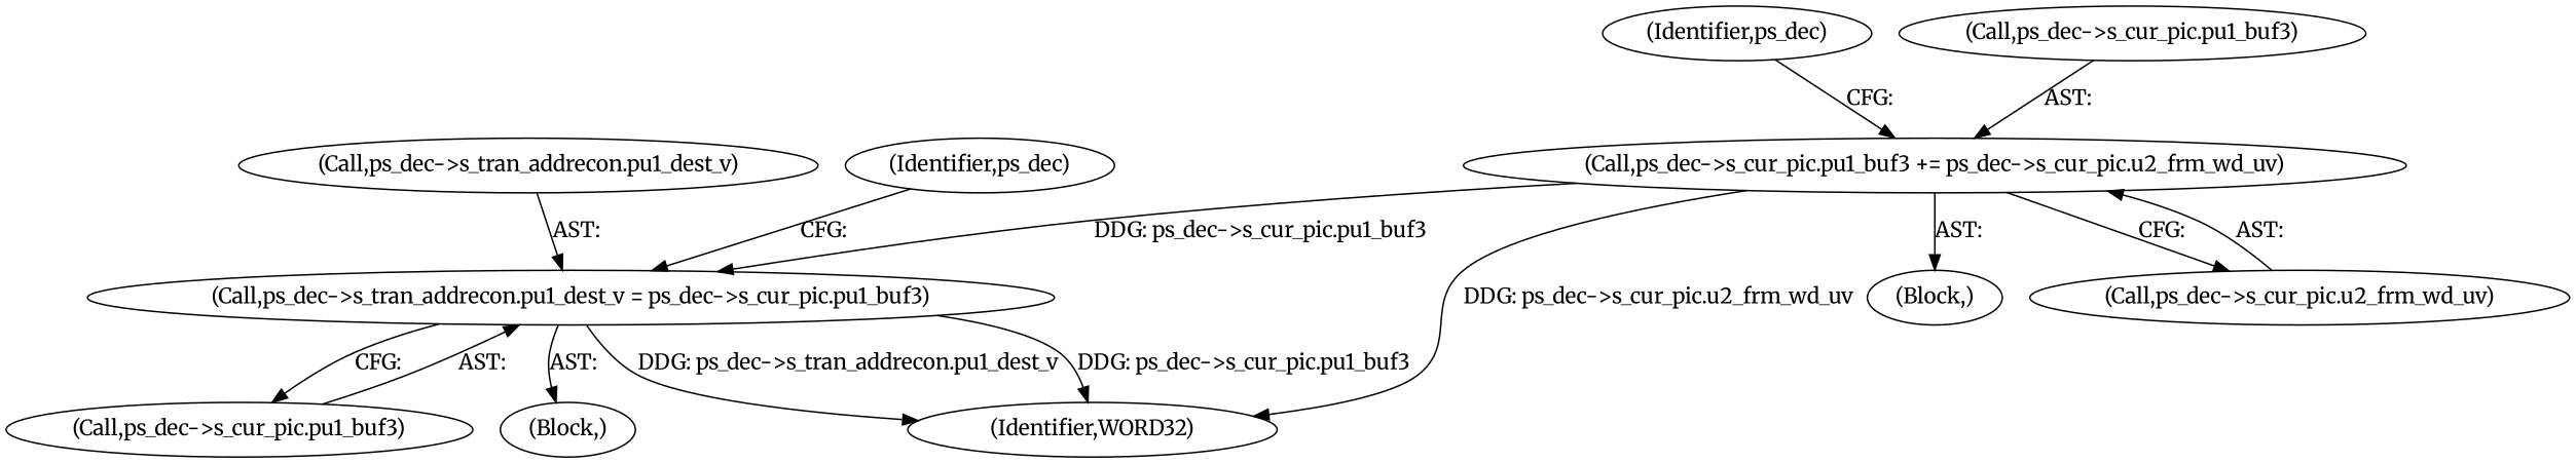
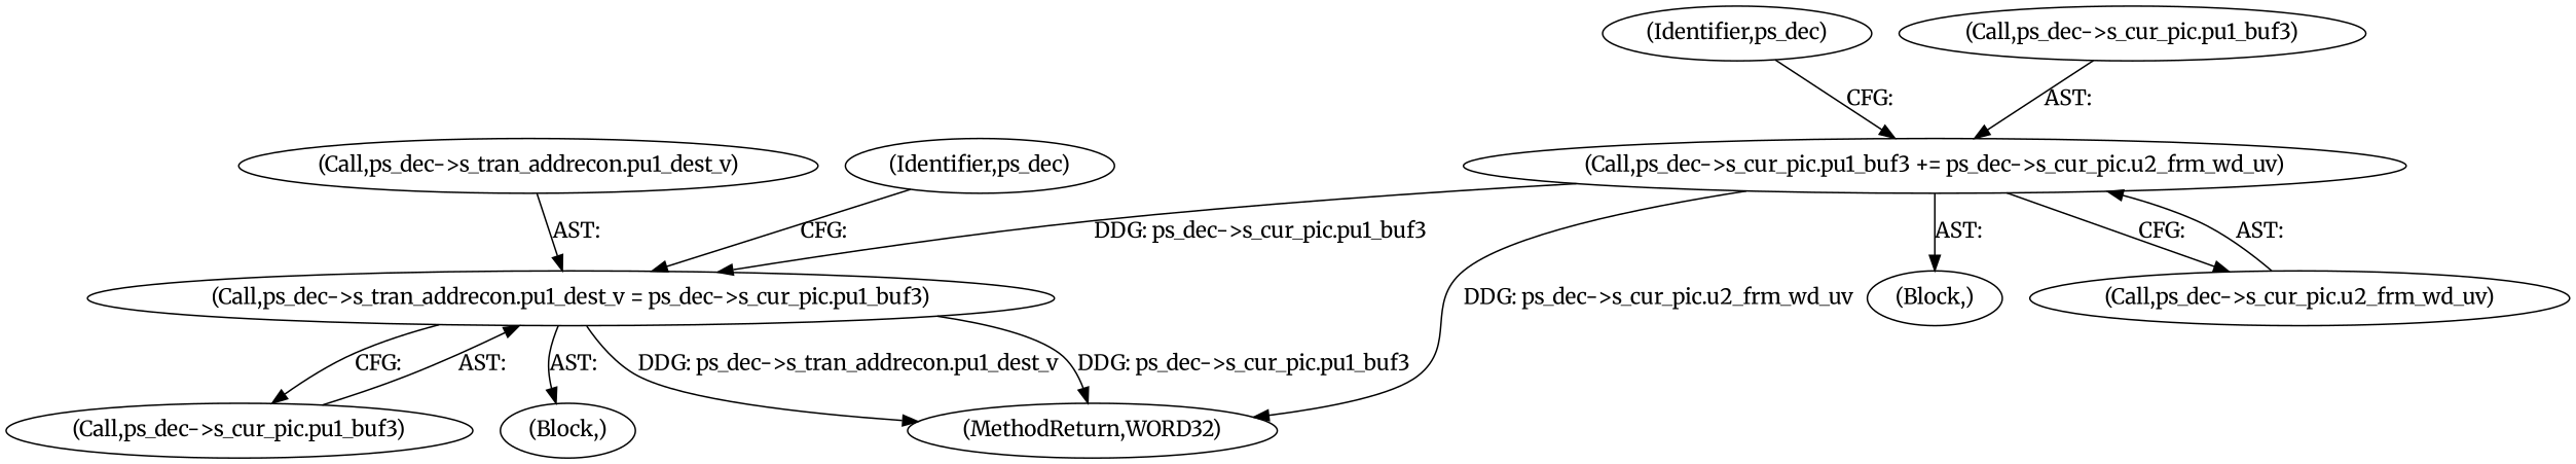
  digraph {
    fontname=Merriweather
    node [fontname=Merriweather]
    edge [fontname=Merriweather]
    n1 [label="(Call,ps_dec->s_tran_addrecon.pu1_dest_v = ps_dec->s_cur_pic.pu1_buf3)"]
    n2 [label="(Call,ps_dec->s_cur_pic.pu1_buf3)"]
    n3 [label="(Block,)"]
-   n4 [label="(Identifier,WORD32)"]
+   n4 [label="(MethodReturn,WORD32)"]
    n5 [label="(Call,ps_dec->s_cur_pic.pu1_buf3 += ps_dec->s_cur_pic.u2_frm_wd_uv)"]
    n6 [label="(Block,)"]
    n7 [label="(Call,ps_dec->s_cur_pic.u2_frm_wd_uv)"]
    n8 [label="(Call,ps_dec->s_tran_addrecon.pu1_dest_v)"]
    n9 [label="(Identifier,ps_dec)"]
    n10 [label="(Call,ps_dec->s_cur_pic.pu1_buf3)"]
    n11 [label="(Identifier,ps_dec)"]
    n1 -> n2 [label="CFG: "]
    n1 -> n3 [label="AST: "]
    n1 -> n4 [label="DDG: ps_dec->s_tran_addrecon.pu1_dest_v"]
    n1 -> n4 [label="DDG: ps_dec->s_cur_pic.pu1_buf3"]
    n2 -> n1 [label="AST: "]
    n5 -> n1 [label="DDG: ps_dec->s_cur_pic.pu1_buf3"]
    n5 -> n4 [label="DDG: ps_dec->s_cur_pic.u2_frm_wd_uv"]
    n5 -> n6 [label="AST: "]
    n5 -> n7 [label="CFG: "]
    n7 -> n5 [label="AST: "]
    n8 -> n1 [label="AST: "]
    n9 -> n5 [label="CFG: "]
    n10 -> n5 [label="AST: "]
    n11 -> n1 [label="CFG: "]
  }
